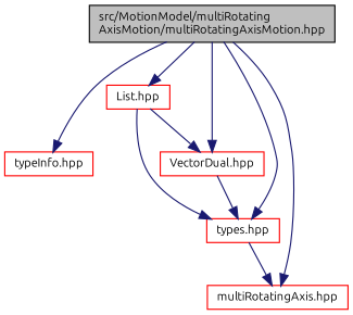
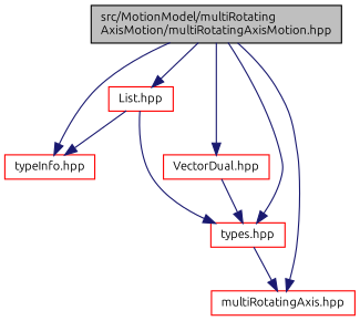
  digraph {
    fontname=Ubuntu
    node [color=red fillcolor=white fontname=Ubuntu fontsize=10 shape=record style=filled]
    edge [color=midnightblue fontname=Ubuntu fontsize=10 labelfontname=Helvetica labelfontsize=10 style=solid]
    n1 [color=black fillcolor=grey75 fontcolor=black height=0.2 label="src/MotionModel/multiRotating\lAxisMotion/multiRotatingAxisMotion.hpp" width=0.4]
    n2 [height=0.2 label="types.hpp" width=0.4]
    n3 [height=0.2 label="typeInfo.hpp" width=0.4]
    n4 [height=0.2 label="VectorDual.hpp" width=0.4]
    n5 [height=0.2 label="List.hpp" width=0.4]
    n6 [height=0.2 label="multiRotatingAxis.hpp" width=0.4]
    n1 -> n2
    n1 -> n3
    n1 -> n4
    n1 -> n5
    n1 -> n6
    n2 -> n6
    n4 -> n2
    n5 -> n2
-   n5 -> n4
+   n5 -> n3
  }
